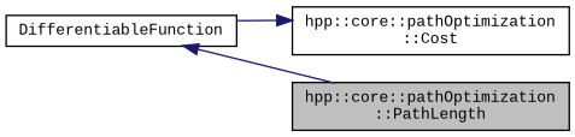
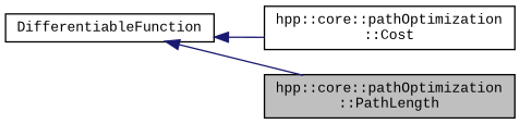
  digraph {
    fontname="Liberation Mono"
    rankdir=LR
    node [color=black fillcolor=white fontname="Liberation Mono" fontsize=10 shape=record style=filled]
    edge [color=midnightblue dir=back fontname="Liberation Mono" fontsize=10 labelfontname=Helvetica labelfontsize=10 style=solid]
    n1 [fillcolor=grey75 fontcolor=black height=0.2 label="hpp::core::pathOptimization\l::PathLength" width=0.4]
    n2 [height=0.2 label="hpp::core::pathOptimization\l::Cost" width=0.4]
    n3 [height=0.2 label=DifferentiableFunction width=0.4]
    n3 -> n1
-   n2 -> n3
+   n3 -> n2
  }
